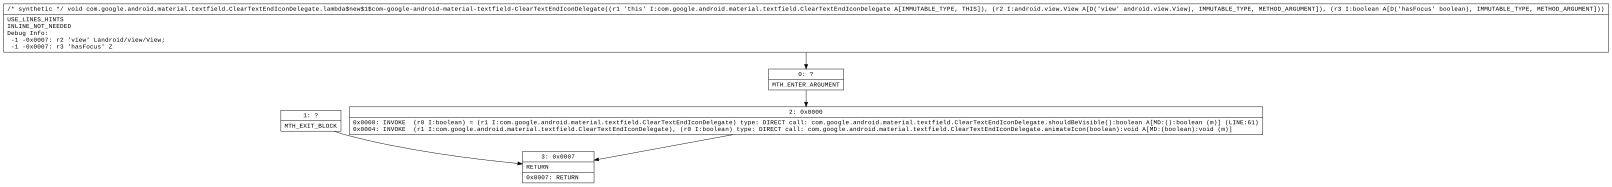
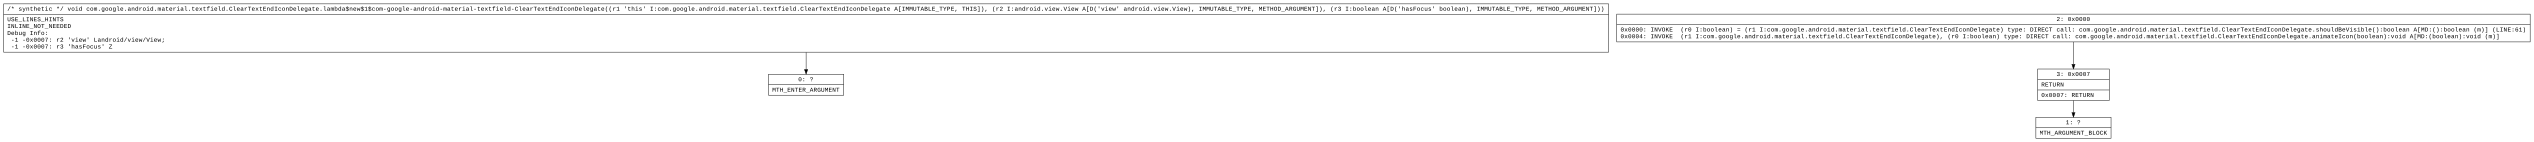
  digraph {
    fontname="Liberation Mono"
    node [fontname="Liberation Mono" shape=record]
    edge [fontname="Liberation Mono"]
    n1 [label="{0\:\ ?|MTH_ENTER_ARGUMENT\l}"]
    n2 [label="{2\:\ 0x0000|0x0000: INVOKE  (r0 I:boolean) = (r1 I:com.google.android.material.textfield.ClearTextEndIconDelegate) type: DIRECT call: com.google.android.material.textfield.ClearTextEndIconDelegate.shouldBeVisible():boolean A[MD:():boolean (m)] (LINE:61)\l0x0004: INVOKE  (r1 I:com.google.android.material.textfield.ClearTextEndIconDelegate), (r0 I:boolean) type: DIRECT call: com.google.android.material.textfield.ClearTextEndIconDelegate.animateIcon(boolean):void A[MD:(boolean):void (m)]\l}"]
    n3 [label="{3\:\ 0x0007|RETURN\l|0x0007: RETURN   \l}"]
-   n4 [label="{1\:\ ?|MTH_EXIT_BLOCK\l}"]
+   n4 [label="{1\:\ ?|MTH_ARGUMENT_BLOCK\l}"]
    n5 [label="{\/* synthetic *\/ void com.google.android.material.textfield.ClearTextEndIconDelegate.lambda$new$1$com\-google\-android\-material\-textfield\-ClearTextEndIconDelegate((r1 'this' I:com.google.android.material.textfield.ClearTextEndIconDelegate A[IMMUTABLE_TYPE, THIS]), (r2 I:android.view.View A[D('view' android.view.View), IMMUTABLE_TYPE, METHOD_ARGUMENT]), (r3 I:boolean A[D('hasFocus' boolean), IMMUTABLE_TYPE, METHOD_ARGUMENT]))  | USE_LINES_HINTS\lINLINE_NOT_NEEDED\lDebug Info:\l  \-1 \-0x0007: r2 'view' Landroid\/view\/View;\l  \-1 \-0x0007: r3 'hasFocus' Z\l}"]
-   n1 -> n2
    n2 -> n3
-   n4 -> n3
+   n3 -> n4
    n5 -> n1
  }
